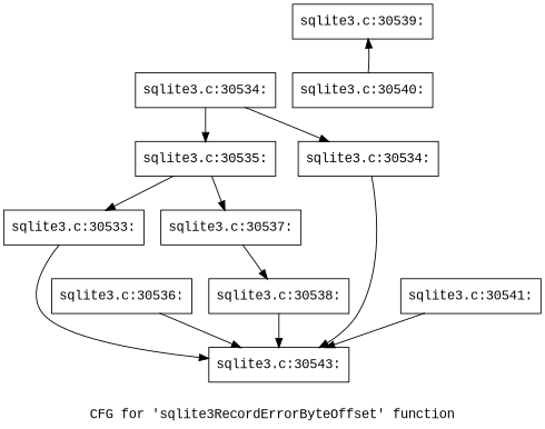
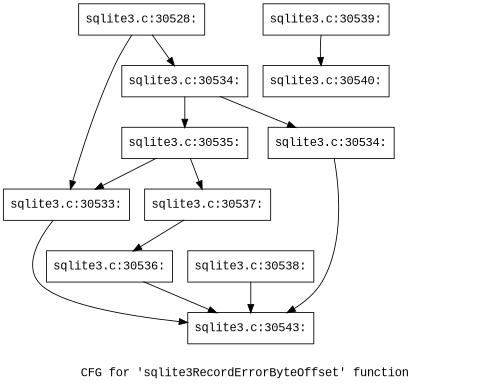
  digraph {
    fontname="Liberation Mono"
    label="CFG for 'sqlite3RecordErrorByteOffset' function"
    node [fontname="Liberation Mono" shape=record]
    edge [fontname="Liberation Mono"]
+   n1 [label="{sqlite3.c:30528:}"]
    n2 [label="{sqlite3.c:30533:}"]
    n3 [label="{sqlite3.c:30534:}"]
    n4 [label="{sqlite3.c:30543:}"]
    n5 [label="{sqlite3.c:30534:}"]
    n6 [label="{sqlite3.c:30535:}"]
    n7 [label="{sqlite3.c:30537:}"]
    n8 [label="{sqlite3.c:30536:}"]
    n9 [label="{sqlite3.c:30538:}"]
    n10 [label="{sqlite3.c:30539:}"]
    n11 [label="{sqlite3.c:30540:}"]
-   n12 [label="{sqlite3.c:30541:}"]
+   n1 -> n2
+   n1 -> n3
    n2 -> n4
    n3 -> n5
    n3 -> n6
    n5 -> n4
    n6 -> n2
    n6 -> n7
-   n7 -> n9
+   n7 -> n8
    n8 -> n4
    n9 -> n4
-   n11 -> n10
-   n12 -> n4
+   n10 -> n11
  }
